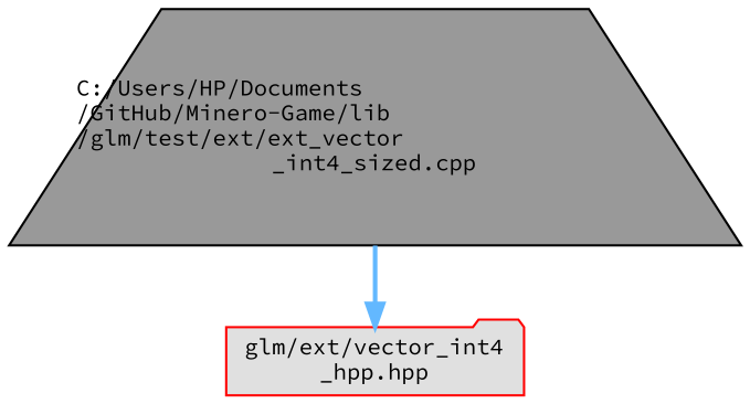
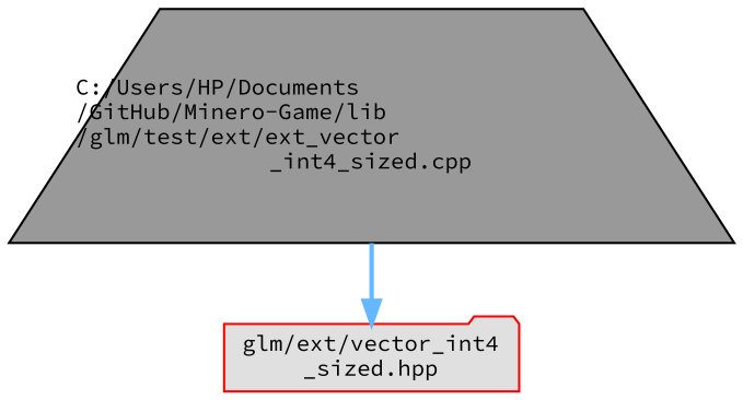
  digraph {
    fontname="Source Code Pro"
    node [fontname="Source Code Pro" fontsize=10 style=filled]
    n1 [color=black fillcolor=grey60 fontcolor=black height=0.2 label="C:/Users/HP/Documents\l/GitHub/Minero-Game/lib\l/glm/test/ext/ext_vector\l_int4_sized.cpp" shape=trapezium width=0.4]
-   n2 [color=red fillcolor="#E0E0E0" height=0.2 label="glm/ext/vector_int4\l_hpp.hpp" shape=folder width=0.4]
+   n2 [color=red fillcolor="#E0E0E0" height=0.2 label="glm/ext/vector_int4\l_sized.hpp" shape=folder width=0.4]
    n1 -> n2 [color=steelblue1 fontname="Source Code Pro" fontsize=10 labelfontname=Helvetica labelfontsize=10 style=bold]
  }
